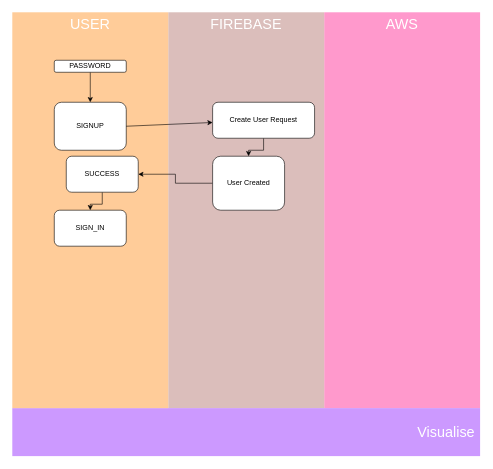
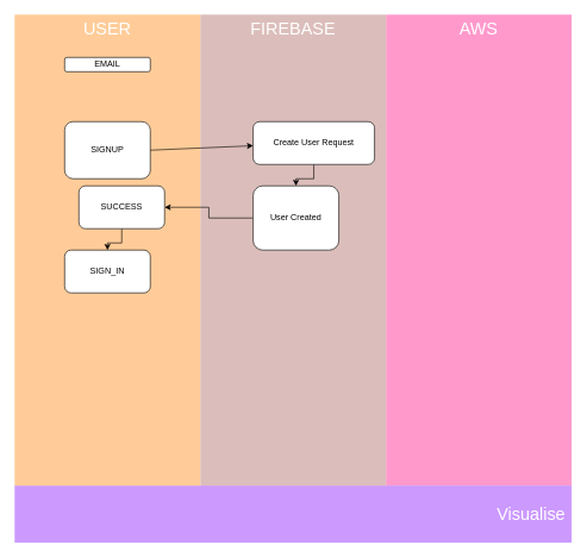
  <mxCell id="0" />
  <mxCell id="1" parent="0" />
  <mxCell id="2" value="&lt;div style=&quot;font-size: 24px&quot;&gt;&lt;font style=&quot;font-size: 24px&quot; color=&quot;#FFFFFF&quot;&gt;AWS&lt;br&gt;&lt;/font&gt;&lt;/div&gt;" style="rounded=1;whiteSpace=wrap;html=1;fillColor=#FF99CC;strokeColor=none;arcSize=0;align=center;gradientColor=none;verticalAlign=top;" vertex="1" parent="1"><mxGeometry x="540" y="20" width="260" height="660" as="geometry" /></mxCell>
  <mxCell id="3" value="&lt;div style=&quot;font-size: 24px&quot;&gt;&lt;font style=&quot;font-size: 24px&quot; color=&quot;#FFFFFF&quot;&gt;FIREBASE&lt;br&gt;&lt;/font&gt;&lt;/div&gt;" style="rounded=1;whiteSpace=wrap;html=1;fillColor=#DBBEBB;strokeColor=none;arcSize=0;align=center;verticalAlign=top;" vertex="1" parent="1"><mxGeometry x="280" y="20" width="260" height="660" as="geometry" /></mxCell>
  <mxCell id="4" value="&lt;div style=&quot;font-size: 24px&quot; align=&quot;right&quot;&gt;&lt;font style=&quot;font-size: 24px&quot;&gt;Visualise&amp;nbsp; &lt;br&gt;&lt;/font&gt;&lt;/div&gt;" style="rounded=1;whiteSpace=wrap;html=1;fillColor=#CC99FF;strokeColor=none;arcSize=0;align=right;fontColor=#ffffff;" vertex="1" parent="1"><mxGeometry x="20" y="680" width="780" height="80" as="geometry" /></mxCell>
  <mxCell id="5" value="&lt;div style=&quot;font-size: 24px&quot;&gt;&lt;font style=&quot;font-size: 24px&quot; color=&quot;#FFFFFF&quot;&gt;USER&lt;br&gt;&lt;/font&gt;&lt;/div&gt;" style="rounded=1;whiteSpace=wrap;html=1;fillColor=#FFCC99;strokeColor=none;arcSize=0;align=center;verticalAlign=top;" vertex="1" parent="1"><mxGeometry x="20" y="20" width="260" height="660" as="geometry" /></mxCell>
  <mxCell id="6" value="SIGNUP" style="rounded=1;whiteSpace=wrap;html=1;" vertex="1" parent="1"><mxGeometry x="90" y="170" width="120" height="80" as="geometry" /></mxCell>
  <mxCell id="7" value="" style="edgeStyle=orthogonalEdgeStyle;rounded=0;orthogonalLoop=1;jettySize=auto;html=1;" edge="1" parent="1" source="8" target="14"><mxGeometry relative="1" as="geometry" /></mxCell>
  <mxCell id="8" value="Create User Request" style="rounded=1;whiteSpace=wrap;html=1;" vertex="1" parent="1"><mxGeometry x="354" y="170" width="170" height="60" as="geometry" /></mxCell>
  <mxCell id="9" value="" style="endArrow=classic;html=1;rounded=0;exitX=1;exitY=0.5;exitDx=0;exitDy=0;" edge="1" parent="1" source="6" target="8"><mxGeometry width="50" height="50" relative="1" as="geometry"><mxPoint x="390" y="380" as="sourcePoint" /><mxPoint x="440" y="330" as="targetPoint" /></mxGeometry></mxCell>
- <mxCell id="11" value="" style="edgeStyle=orthogonalEdgeStyle;rounded=0;orthogonalLoop=1;jettySize=auto;html=1;" edge="1" parent="1" source="12" target="6"><mxGeometry relative="1" as="geometry" /></mxCell>
- <mxCell id="12" value="PASSWORD" style="rounded=1;whiteSpace=wrap;html=1;" vertex="1" parent="1"><mxGeometry x="90" y="100" width="120" height="20" as="geometry" /></mxCell>
+ <mxCell id="10" value="EMAIL" style="rounded=1;whiteSpace=wrap;html=1;" vertex="1" parent="1"><mxGeometry x="90" y="80" width="120" height="20" as="geometry" /></mxCell>
  <mxCell id="13" value="" style="edgeStyle=orthogonalEdgeStyle;rounded=0;orthogonalLoop=1;jettySize=auto;html=1;entryX=1;entryY=0.5;entryDx=0;entryDy=0;" edge="1" parent="1" source="14" target="16"><mxGeometry relative="1" as="geometry" /></mxCell>
  <mxCell id="14" value="User Created" style="rounded=1;whiteSpace=wrap;html=1;" vertex="1" parent="1"><mxGeometry x="354" y="260" width="120" height="90" as="geometry" /></mxCell>
  <mxCell id="15" value="" style="edgeStyle=orthogonalEdgeStyle;rounded=0;orthogonalLoop=1;jettySize=auto;html=1;" edge="1" parent="1" source="16" target="17"><mxGeometry relative="1" as="geometry" /></mxCell>
  <mxCell id="16" value="SUCCESS" style="rounded=1;whiteSpace=wrap;html=1;" vertex="1" parent="1"><mxGeometry x="110" y="260" width="120" height="60" as="geometry" /></mxCell>
  <mxCell id="17" value="SIGN_IN" style="rounded=1;whiteSpace=wrap;html=1;" vertex="1" parent="1"><mxGeometry x="90" y="350" width="120" height="60" as="geometry" /></mxCell>
